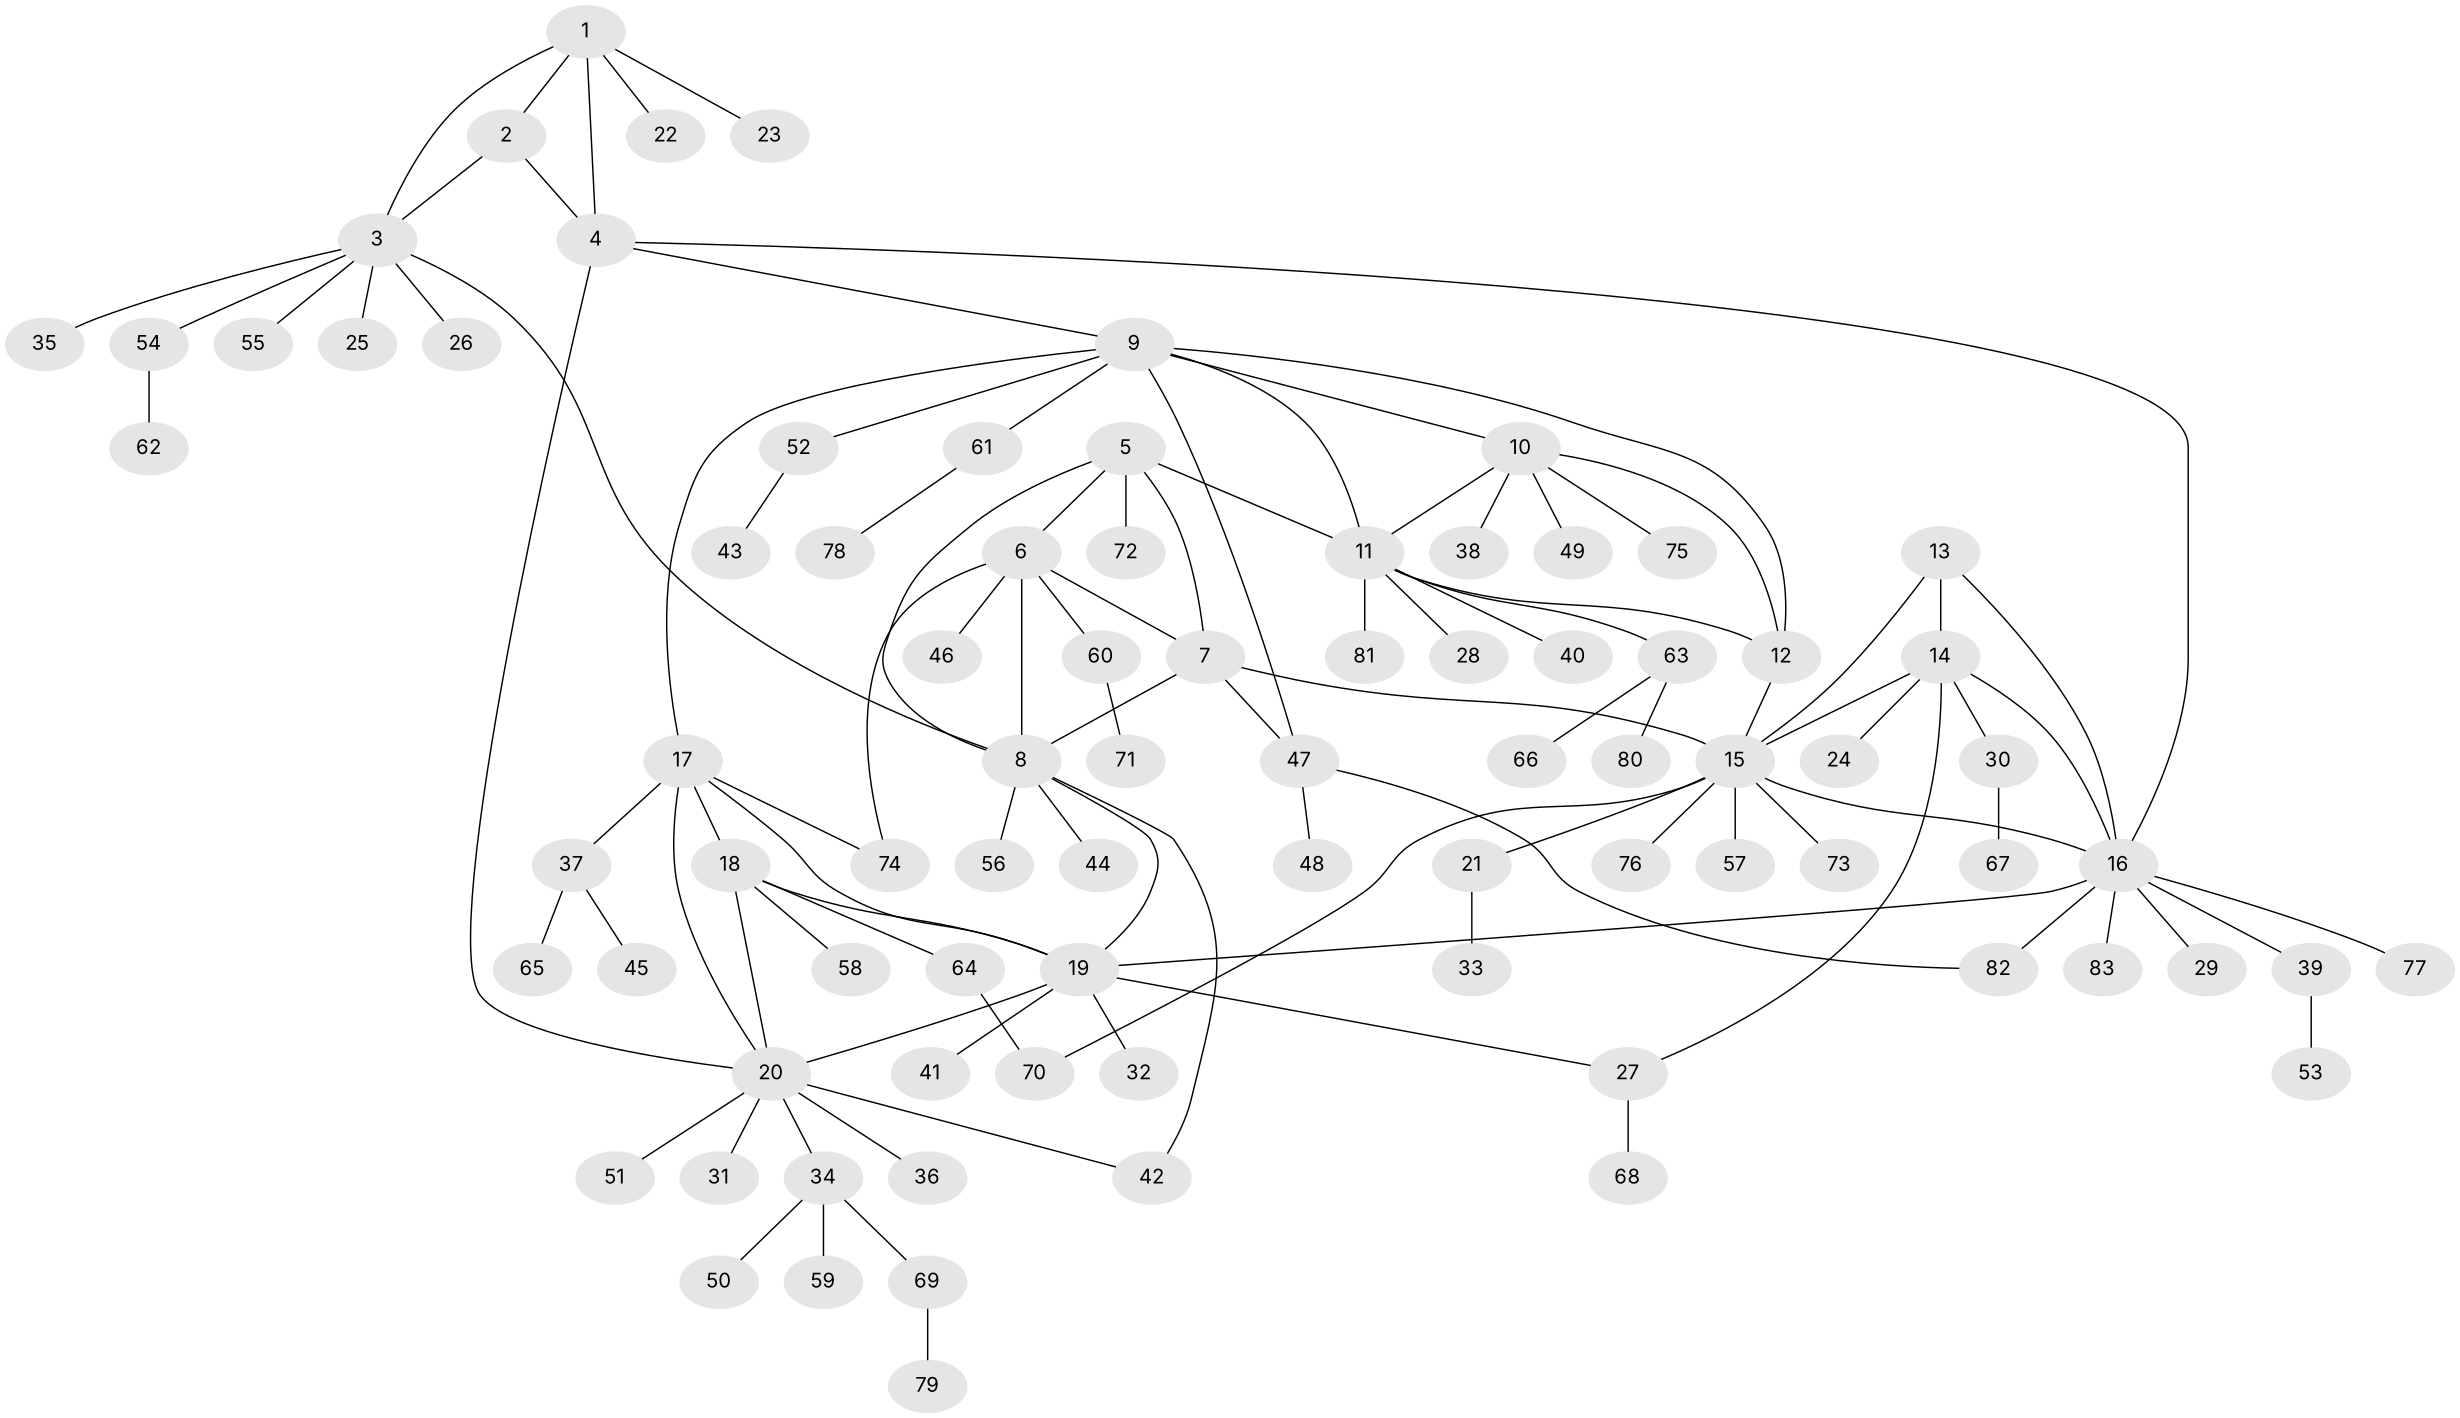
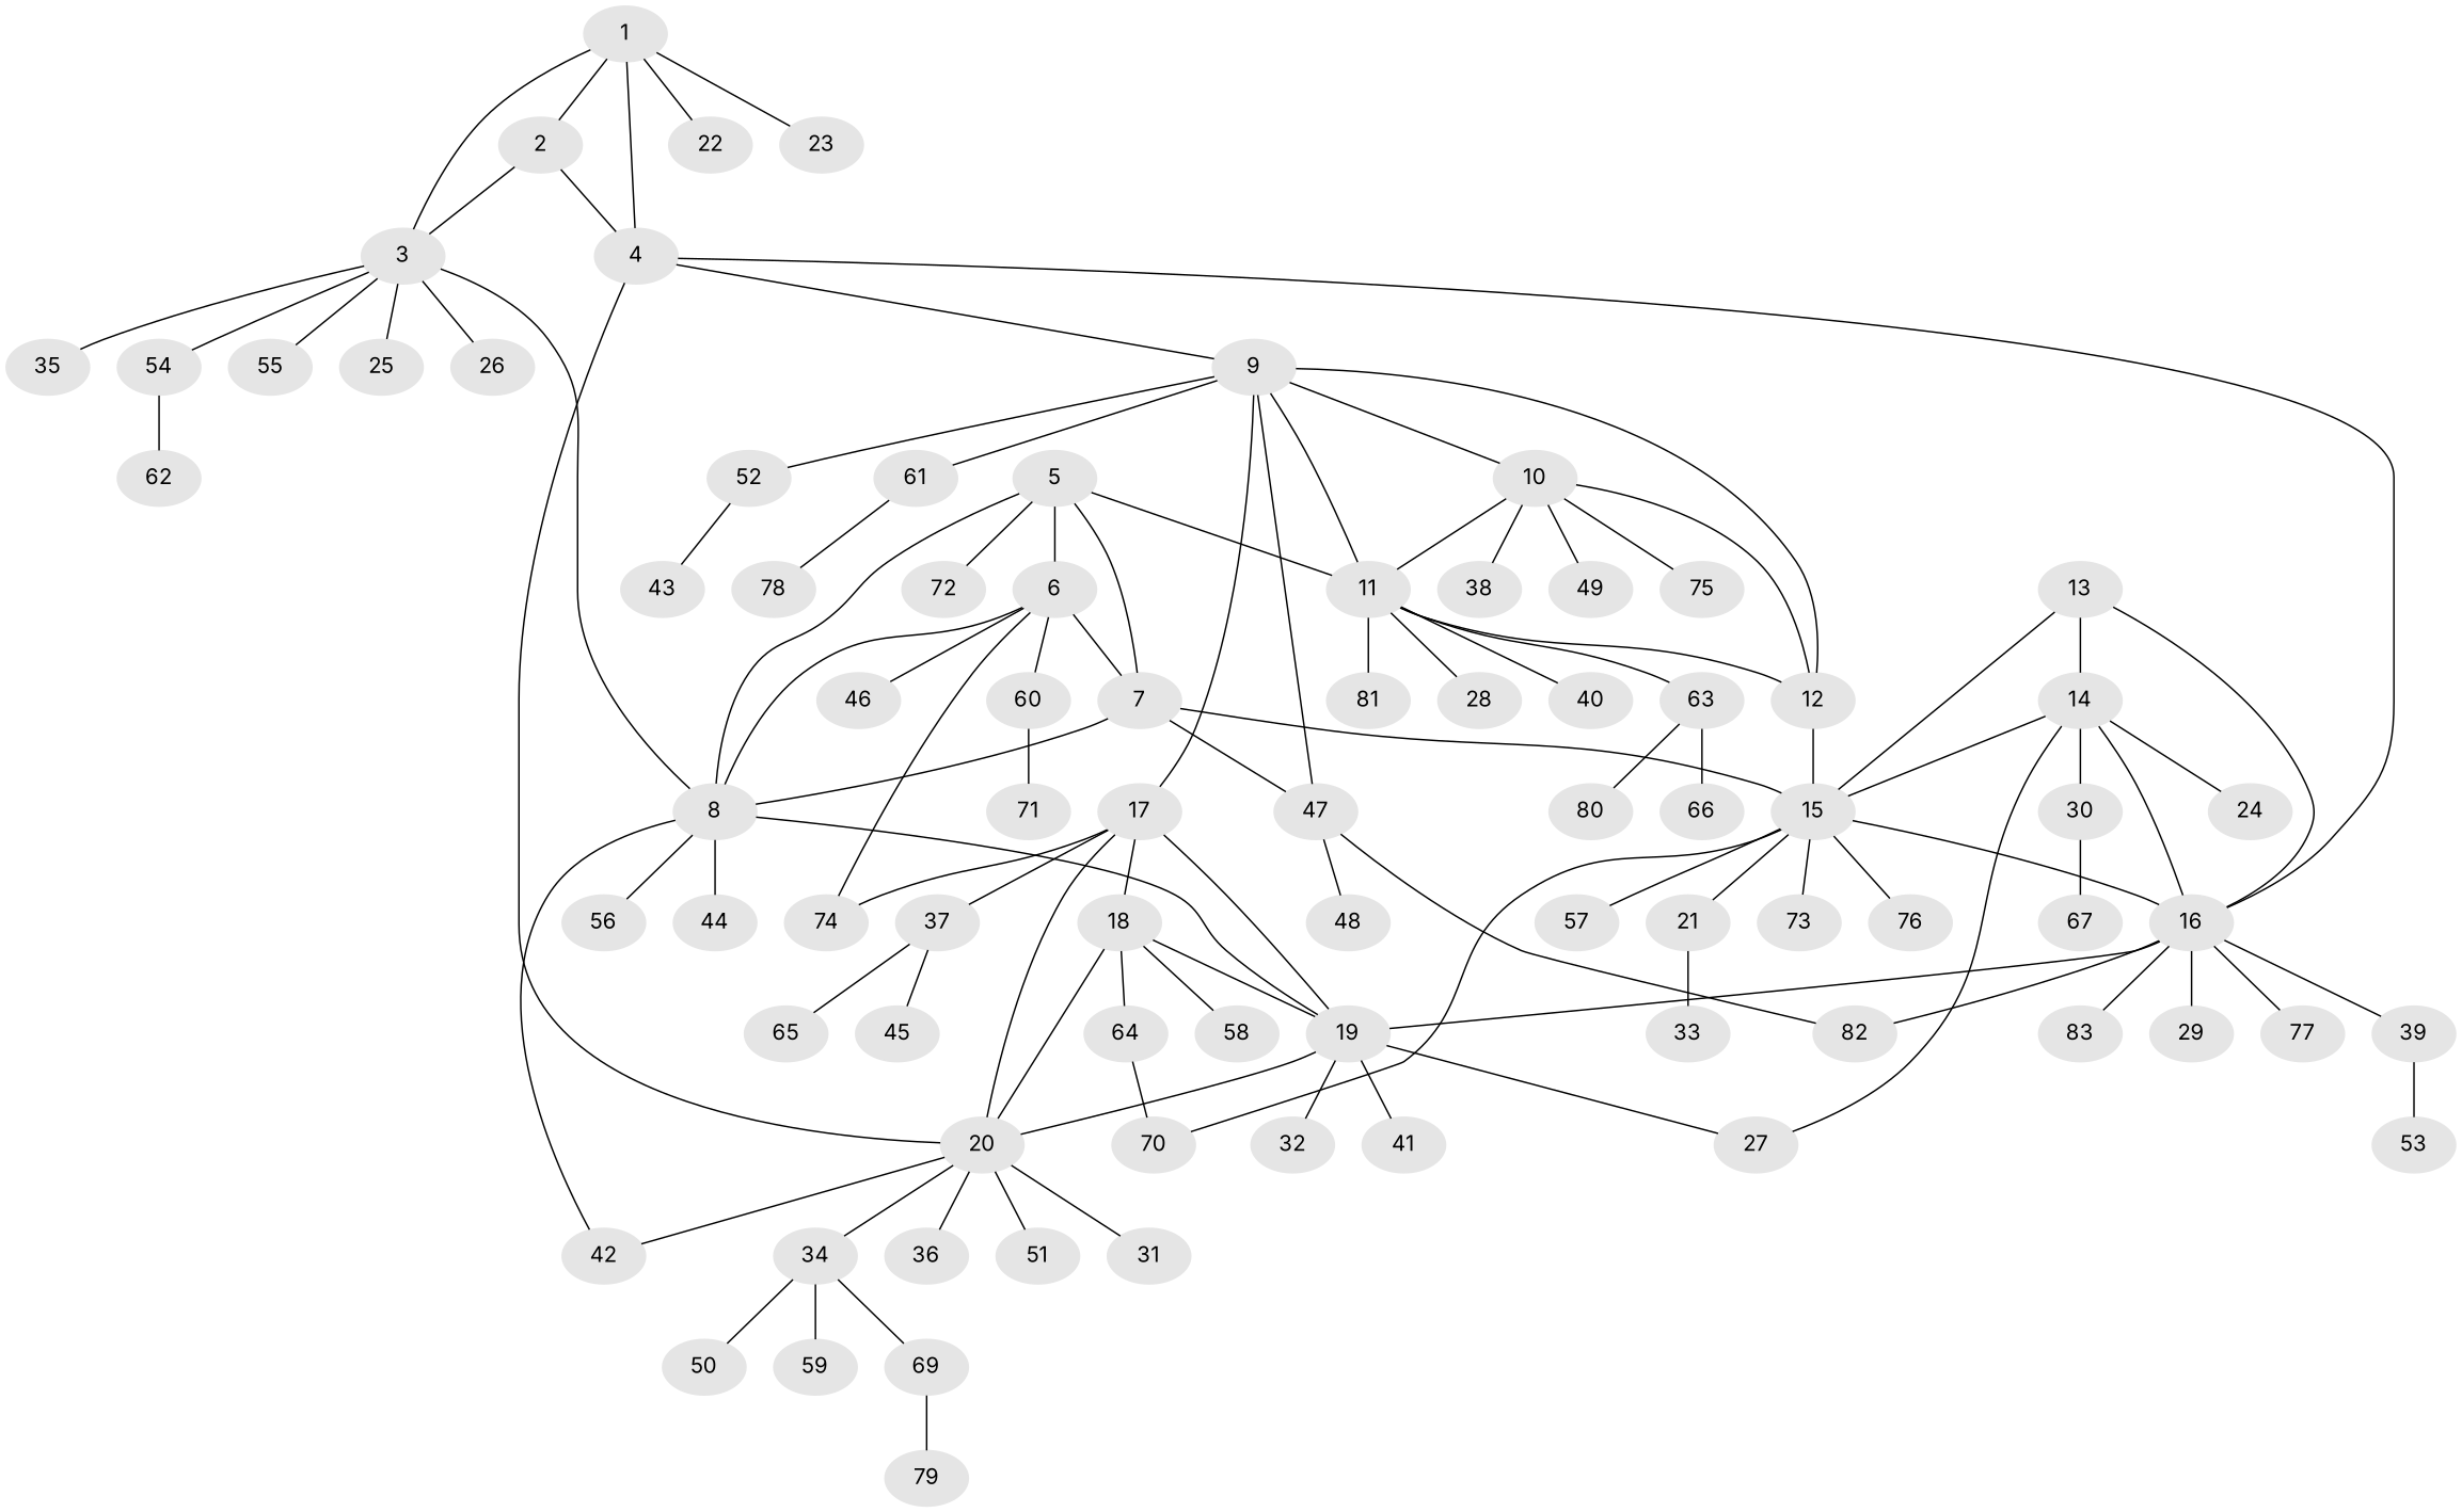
  graph {
    fontname=Inter
    node [color=gray90 fontname=Inter style=filled]
    edge [fontname=Inter]
    1
    2
    3
    4
    22
    23
    8
    25
    26
    35
    54
    55
    9
    16
    20
    19
    42
    44
    56
    62
    11
    47
    10
    12
    17
    52
    61
    29
    39
    77
    82
    83
    31
    34
    36
    51
    5
    6
    7
    72
    46
    60
    74
    15
    28
    40
    63
    81
    71
    21
    57
    70
    73
    76
    48
    27
    32
    41
    38
    49
    75
    18
    37
    43
    78
    66
    80
    13
    14
    24
    30
-   68
    67
    33
    53
    58
    64
    45
    65
    50
    59
    69
    79
    1 -- 2
    1 -- 3
    1 -- 4
    1 -- 22
    1 -- 23
    2 -- 3
    2 -- 4
    3 -- 8
    3 -- 25
    3 -- 26
    3 -- 35
    3 -- 54
    3 -- 55
    4 -- 9
    4 -- 16
    4 -- 20
    8 -- 19
    8 -- 42
    8 -- 44
    8 -- 56
    54 -- 62
    9 -- 11
    9 -- 47
    9 -- 10
    9 -- 12
    9 -- 17
    9 -- 52
    9 -- 61
    16 -- 19
    16 -- 29
    16 -- 39
    16 -- 77
    16 -- 82
    16 -- 83
    20 -- 42
    20 -- 31
    20 -- 34
    20 -- 36
    20 -- 51
    19 -- 20
    19 -- 27
    19 -- 32
    19 -- 41
    11 -- 12
    11 -- 28
    11 -- 40
    11 -- 63
    11 -- 81
    47 -- 82
    47 -- 48
    10 -- 11
    10 -- 12
    10 -- 38
    10 -- 49
    10 -- 75
    12 -- 15
    17 -- 20
    17 -- 19
    17 -- 74
    17 -- 18
    17 -- 37
    52 -- 43
    61 -- 78
    39 -- 53
    34 -- 50
    34 -- 59
    34 -- 69
    5 -- 8
    5 -- 11
    5 -- 6
    5 -- 7
    5 -- 72
    6 -- 8
    6 -- 7
    6 -- 46
    6 -- 60
    6 -- 74
    7 -- 8
    7 -- 47
    7 -- 15
    60 -- 71
    15 -- 16
    15 -- 21
    15 -- 57
    15 -- 70
    15 -- 73
    15 -- 76
    63 -- 66
    63 -- 80
    21 -- 33
-   27 -- 68
    18 -- 20
    18 -- 19
    18 -- 58
    18 -- 64
    37 -- 45
    37 -- 65
    13 -- 16
    13 -- 15
    13 -- 14
    14 -- 16
    14 -- 15
    14 -- 27
    14 -- 24
    14 -- 30
    30 -- 67
    64 -- 70
    69 -- 79
  }
